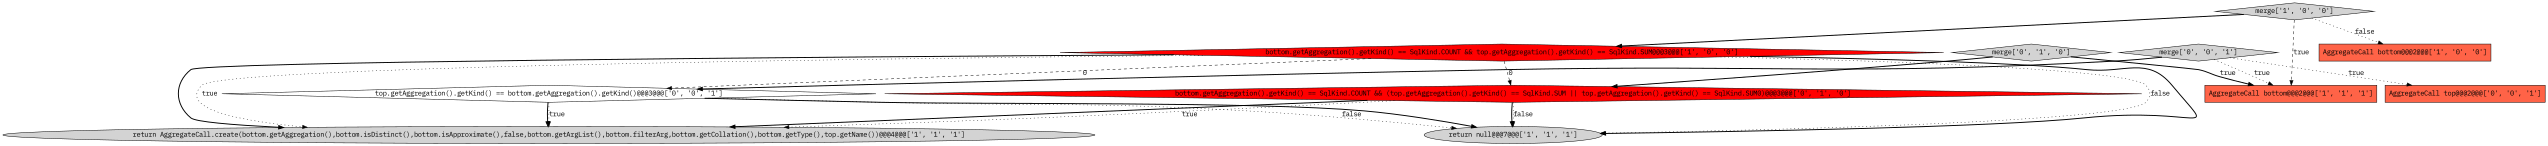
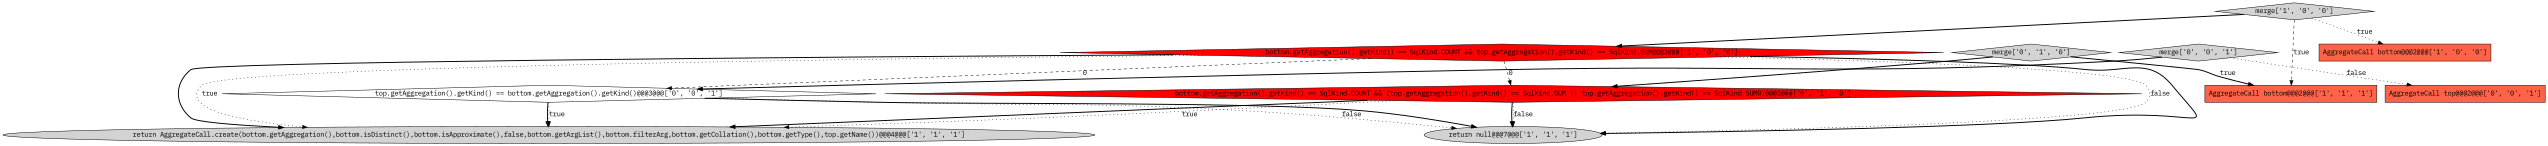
  digraph {
    fontname="IBM Plex Mono"
    node [fillcolor=lightgray fontname="IBM Plex Mono" shape=diamond style=filled]
    edge [fontname="IBM Plex Mono" style=bold]
    n1 [label="return AggregateCall.create(bottom.getAggregation(),bottom.isDistinct(),bottom.isApproximate(),false,bottom.getArgList(),bottom.filterArg,bottom.getCollation(),bottom.getType(),top.getName())@@@4@@@['1', '1', '1']" shape=ellipse]
    n2 [fillcolor=red label="bottom.getAggregation().getKind() == SqlKind.COUNT && top.getAggregation().getKind() == SqlKind.SUM@@@3@@@['1', '0', '0']"]
    n3 [fillcolor=white label="top.getAggregation().getKind() == bottom.getAggregation().getKind()@@@3@@@['0', '0', '1']"]
    n4 [label="return null@@@7@@@['1', '1', '1']" shape=ellipse]
    n5 [fillcolor=red label="bottom.getAggregation().getKind() == SqlKind.COUNT && (top.getAggregation().getKind() == SqlKind.SUM || top.getAggregation().getKind() == SqlKind.SUM0)@@@3@@@['0', '1', '0']"]
    n6 [fillcolor=tomato label="AggregateCall top@@@2@@@['0', '0', '1']" shape=box]
    n7 [fillcolor=tomato label="AggregateCall bottom@@@2@@@['1', '0', '0']" shape=box]
    n8 [label="merge['0', '1', '0']"]
    n9 [fillcolor=tomato label="AggregateCall bottom@@@2@@@['1', '1', '1']" shape=box]
    n10 [label="merge['0', '0', '1']"]
    n11 [label="merge['1', '0', '0']"]
    n2 -> n1
    n2 -> n1 [label=true style=dotted]
    n2 -> n3 [label=0 style=dashed]
    n2 -> n4 [label=false style=dotted]
    n2 -> n4
    n2 -> n5 [label=0 style=dashed]
    n3 -> n1
    n3 -> n1 [label=true style=dotted]
    n3 -> n4 [label=false style=dotted]
    n3 -> n4
    n5 -> n1
    n5 -> n1 [label=true style=dotted]
    n5 -> n4
    n5 -> n4 [label=false style=dotted]
    n8 -> n5
    n8 -> n9 [label=true]
    n10 -> n3
-   n10 -> n6 [label=true style=dotted]
-   n10 -> n9 [label=true style=dotted]
+   n10 -> n6 [label=false style=dotted]
    n11 -> n2
-   n11 -> n7 [label=false style=dotted]
+   n11 -> n7 [label=true style=dotted]
    n11 -> n9 [label=true style=dashed]
  }
